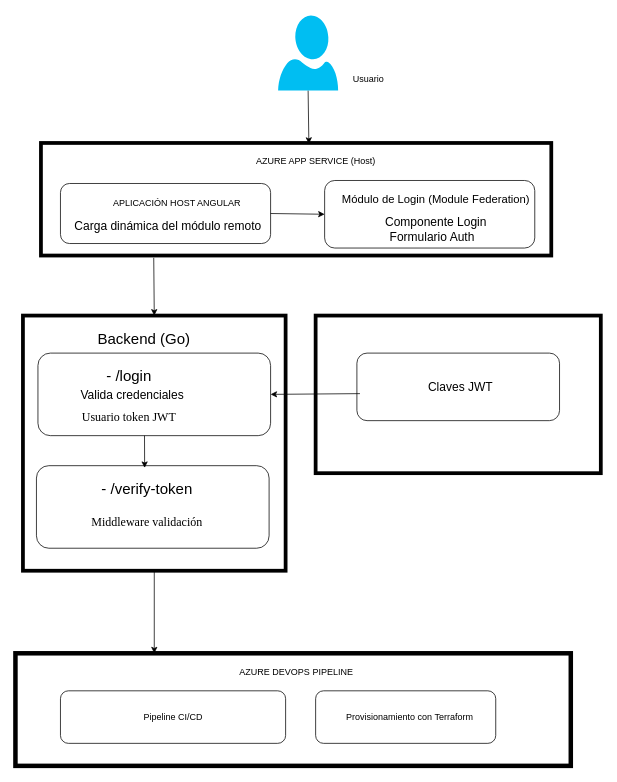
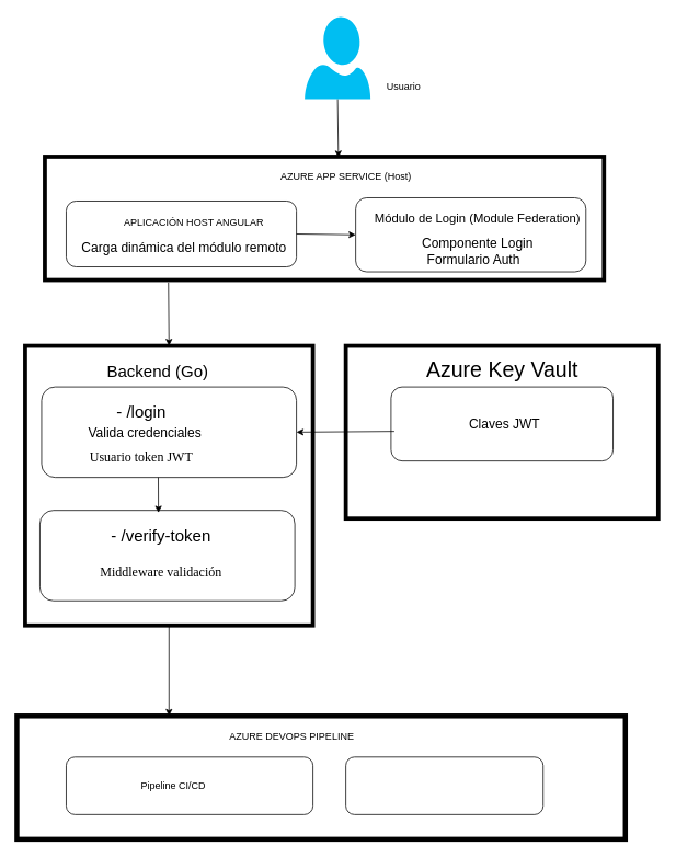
  <mxCell id="0" />
  <mxCell id="1" parent="0" />
  <mxCell id="2" value="&lt;font style=&quot;font-size: 20px;&quot;&gt;&lt;br&gt;&lt;/font&gt;&lt;pre style=&quot;font-family: Menlo, &amp;quot;Roboto Mono&amp;quot;, &amp;quot;Courier New&amp;quot;, Courier, monospace, Inter, sans-serif; overflow: auto; padding: 9.144px 13.716px; white-space: pre-wrap; word-break: break-all; font-style: normal; font-variant-ligatures: normal; font-variant-caps: normal; font-weight: 400; letter-spacing: normal; orphans: 2; text-align: start; text-indent: 0px; text-transform: none; widows: 2; word-spacing: 0px; -webkit-text-stroke-width: 0px; text-decoration-thickness: initial; text-decoration-style: initial; text-decoration-color: initial; margin: 0px !important;&quot;&gt;&lt;br&gt;&lt;/pre&gt;&lt;div&gt;&lt;br&gt;&lt;/div&gt;" style="rounded=0;whiteSpace=wrap;html=1;strokeColor=light-dark(#000000,#009900);strokeWidth=5;" parent="1" vertex="1"><mxGeometry x="30" y="420" width="350" height="340" as="geometry" /></mxCell>
  <mxCell id="3" value="" style="rounded=1;whiteSpace=wrap;html=1;" parent="1" vertex="1"><mxGeometry x="48" y="620" width="310" height="110" as="geometry" /></mxCell>
  <mxCell id="4" value="" style="rounded=1;whiteSpace=wrap;html=1;" parent="1" vertex="1"><mxGeometry x="50" y="470" width="310" height="110" as="geometry" /></mxCell>
  <mxCell id="5" value="" style="rounded=0;whiteSpace=wrap;html=1;strokeColor=light-dark(#000000,#3399FF);strokeWidth=5;" parent="1" vertex="1"><mxGeometry x="54" y="190" width="680" height="150" as="geometry" /></mxCell>
  <mxCell id="6" value="" style="rounded=1;whiteSpace=wrap;html=1;" parent="1" vertex="1"><mxGeometry x="80" y="244" width="280" height="80" as="geometry" /></mxCell>
  <mxCell id="7" value="" style="rounded=1;whiteSpace=wrap;html=1;" parent="1" vertex="1"><mxGeometry x="432" y="240" width="280" height="90" as="geometry" /></mxCell>
  <mxCell id="8" value="Usuario" style="text;html=1;align=center;verticalAlign=middle;resizable=0;points=[];autosize=1;strokeColor=none;fillColor=none;" parent="1" vertex="1"><mxGeometry x="460" y="90" width="60" height="30" as="geometry" /></mxCell>
  <mxCell id="9" value="" style="shape=image;html=1;verticalAlign=top;verticalLabelPosition=bottom;labelBackgroundColor=#ffffff;imageAspect=0;aspect=fixed;image=https://cdn0.iconfinder.com/data/icons/long-shadow-web-icons/512/angular-symbol-128.png" parent="1" vertex="1"><mxGeometry x="91" y="250" width="40" height="40" as="geometry" /></mxCell>
  <mxCell id="10" value="Módulo de Login (Module Federation)" style="text;html=1;align=center;verticalAlign=middle;resizable=0;points=[];autosize=1;strokeColor=none;fillColor=none;fontSize=15;" parent="1" vertex="1"><mxGeometry x="445" y="250" width="270" height="30" as="geometry" /></mxCell>
  <mxCell id="11" value="" style="rounded=0;whiteSpace=wrap;html=1;strokeColor=light-dark(#000000,#FFFF00);strokeWidth=5;" parent="1" vertex="1"><mxGeometry x="420" y="420" width="380" height="210" as="geometry" /></mxCell>
  <mxCell id="12" value="" style="endArrow=classic;html=1;rounded=0;exitX=0.5;exitY=1;exitDx=0;exitDy=0;exitPerimeter=0;entryX=0.525;entryY=0.007;entryDx=0;entryDy=0;entryPerimeter=0;" parent="1" source="13" target="5" edge="1"><mxGeometry width="50" height="50" relative="1" as="geometry"><mxPoint x="170" y="310.54" as="sourcePoint" /><mxPoint x="280" y="320.004" as="targetPoint" /></mxGeometry></mxCell>
  <mxCell id="13" value="" style="verticalLabelPosition=bottom;html=1;verticalAlign=top;align=center;strokeColor=none;fillColor=#00BEF2;shape=mxgraph.azure.user;" parent="1" vertex="1"><mxGeometry x="370" y="20" width="80" height="100" as="geometry" /></mxCell>
  <mxCell id="14" value="Backend (Go)" style="text;html=1;align=center;verticalAlign=middle;resizable=0;points=[];autosize=1;strokeColor=none;fillColor=none;fontSize=20;" parent="1" vertex="1"><mxGeometry x="116" y="430" width="150" height="40" as="geometry" /></mxCell>
  <mxCell id="15" value="- /login" style="text;html=1;align=center;verticalAlign=middle;resizable=0;points=[];autosize=1;strokeColor=none;fillColor=none;fontSize=20;" parent="1" vertex="1"><mxGeometry x="131" y="480" width="80" height="40" as="geometry" /></mxCell>
  <mxCell id="16" value="- /verify-token" style="text;html=1;align=center;verticalAlign=middle;resizable=0;points=[];autosize=1;strokeColor=none;fillColor=none;fontSize=20;" parent="1" vertex="1"><mxGeometry x="125" y="630" width="140" height="40" as="geometry" /></mxCell>
+ <mxCell id="17" value="Azure Key Vault " style="text;html=1;align=center;verticalAlign=middle;resizable=0;points=[];autosize=1;strokeColor=none;fillColor=none;fontSize=26;" parent="1" vertex="1"><mxGeometry x="505" y="430" width="210" height="40" as="geometry" /></mxCell>
  <mxCell id="18" value="APLICACIÓN HOST ANGULAR" style="text;html=1;align=center;verticalAlign=middle;resizable=0;points=[];autosize=1;strokeColor=none;fillColor=none;" parent="1" vertex="1"><mxGeometry x="140" y="255" width="190" height="30" as="geometry" /></mxCell>
  <mxCell id="19" value="AZURE APP SERVICE (Host)" style="text;html=1;align=center;verticalAlign=middle;resizable=0;points=[];autosize=1;strokeColor=none;fillColor=none;" parent="1" vertex="1"><mxGeometry x="330" y="200" width="180" height="30" as="geometry" /></mxCell>
  <mxCell id="20" value="" style="endArrow=classic;html=1;rounded=0;exitX=1;exitY=0.5;exitDx=0;exitDy=0;entryX=0;entryY=0.5;entryDx=0;entryDy=0;" parent="1" source="6" target="7" edge="1"><mxGeometry width="50" height="50" relative="1" as="geometry"><mxPoint x="360" y="360" as="sourcePoint" /><mxPoint x="410" y="310" as="targetPoint" /></mxGeometry></mxCell>
  <mxCell id="21" value="" style="rounded=1;whiteSpace=wrap;html=1;" parent="1" vertex="1"><mxGeometry x="475" y="470" width="270" height="90" as="geometry" /></mxCell>
  <mxCell id="22" value="" style="rounded=0;whiteSpace=wrap;html=1;strokeColor=light-dark(#000000,#B3B3B3);strokeWidth=6;" parent="1" vertex="1"><mxGeometry x="20" y="870" width="740" height="150" as="geometry" /></mxCell>
- <mxCell id="23" value="AZURE DEVOPS PIPELINE" style="text;html=1;align=center;verticalAlign=middle;resizable=0;points=[];autosize=1;strokeColor=none;fillColor=none;" parent="1" vertex="1"><mxGeometry x="309" y="880" width="170" height="30" as="geometry" /></mxCell>
+ <mxCell id="23" value="AZURE DEVOPS PIPELINE" style="text;html=1;align=center;verticalAlign=middle;resizable=0;points=[];autosize=1;strokeColor=none;fillColor=none;" parent="1" vertex="1"><mxGeometry x="269" y="880" width="170" height="30" as="geometry" /></mxCell>
  <mxCell id="24" value="" style="endArrow=classic;html=1;rounded=0;exitX=0.221;exitY=1.02;exitDx=0;exitDy=0;exitPerimeter=0;entryX=0.5;entryY=0;entryDx=0;entryDy=0;" parent="1" source="5" target="2" edge="1"><mxGeometry width="50" height="50" relative="1" as="geometry"><mxPoint x="360" y="510" as="sourcePoint" /><mxPoint x="410" y="460" as="targetPoint" /></mxGeometry></mxCell>
  <mxCell id="25" value="" style="endArrow=classic;html=1;rounded=0;exitX=0.5;exitY=1;exitDx=0;exitDy=0;entryX=0.25;entryY=0;entryDx=0;entryDy=0;" parent="1" source="2" target="22" edge="1"><mxGeometry width="50" height="50" relative="1" as="geometry"><mxPoint x="360" y="910" as="sourcePoint" /><mxPoint x="410" y="860" as="targetPoint" /></mxGeometry></mxCell>
  <mxCell id="26" value="" style="rounded=1;whiteSpace=wrap;html=1;" parent="1" vertex="1"><mxGeometry x="80" y="920" width="300" height="70" as="geometry" /></mxCell>
- <mxCell id="27" value="Pipeline CI/CD" style="text;html=1;align=center;verticalAlign=middle;resizable=0;points=[];autosize=1;strokeColor=none;fillColor=none;" parent="1" vertex="1"><mxGeometry x="180" y="940" width="100" height="30" as="geometry" /></mxCell>
+ <mxCell id="27" value="Pipeline CI/CD" style="text;html=1;align=center;verticalAlign=middle;resizable=0;points=[];autosize=1;strokeColor=none;fillColor=none;" parent="1" vertex="1"><mxGeometry x="160" y="940" width="100" height="30" as="geometry" /></mxCell>
  <mxCell id="28" value="" style="rounded=1;whiteSpace=wrap;html=1;" parent="1" vertex="1"><mxGeometry x="420" y="920" width="240" height="70" as="geometry" /></mxCell>
- <mxCell id="29" value="Provisionamiento con Terraform" style="text;html=1;align=center;verticalAlign=middle;resizable=0;points=[];autosize=1;strokeColor=none;fillColor=none;" parent="1" vertex="1"><mxGeometry x="450" y="940" width="190" height="30" as="geometry" /></mxCell>
  <mxCell id="30" value="&lt;span style=&quot;font-size:12.0pt;mso-bidi-font-size:11.0pt;&lt;br/&gt;font-family:&amp;quot;Times New Roman&amp;quot;,serif;mso-fareast-font-family:&amp;quot;Times New Roman&amp;quot;;&lt;br/&gt;mso-ansi-language:ES-CO;mso-fareast-language:EN-US;mso-bidi-language:AR-SA&quot;&gt;Valida credenciales&amp;nbsp; &amp;nbsp; &amp;nbsp; &amp;nbsp;&lt;/span&gt;" style="text;html=1;align=center;verticalAlign=middle;resizable=0;points=[];autosize=1;strokeColor=none;fillColor=none;" vertex="1" parent="1"><mxGeometry x="96" y="510" width="190" height="30" as="geometry" /></mxCell>
  <mxCell id="31" value="&lt;span style=&quot;font-size:12.0pt;mso-bidi-font-size:&lt;br/&gt;11.0pt;font-family:&amp;quot;Times New Roman&amp;quot;,serif;mso-fareast-font-family:&amp;quot;Times New Roman&amp;quot;;&lt;br/&gt;mso-ansi-language:EN-US;mso-fareast-language:EN-US;mso-bidi-language:AR-SA&quot; lang=&quot;EN-US&quot;&gt;Usuario token JWT&lt;/span&gt;" style="text;html=1;align=center;verticalAlign=middle;resizable=0;points=[];autosize=1;strokeColor=none;fillColor=none;" vertex="1" parent="1"><mxGeometry x="101" y="540" width="140" height="30" as="geometry" /></mxCell>
  <mxCell id="32" value="&lt;span style=&quot;font-size:12.0pt;mso-bidi-font-size:&lt;br/&gt;11.0pt;font-family:&amp;quot;Times New Roman&amp;quot;,serif;mso-fareast-font-family:&amp;quot;Times New Roman&amp;quot;;&lt;br/&gt;mso-ansi-language:EN-US;mso-fareast-language:EN-US;mso-bidi-language:AR-SA&quot; lang=&quot;EN-US&quot;&gt;Middleware validación&amp;nbsp; &amp;nbsp; &amp;nbsp;&lt;/span&gt;" style="text;html=1;align=center;verticalAlign=middle;resizable=0;points=[];autosize=1;strokeColor=none;fillColor=none;" vertex="1" parent="1"><mxGeometry x="110" y="680" width="190" height="30" as="geometry" /></mxCell>
  <mxCell id="33" value="&lt;span style=&quot;font-size:12.0pt;mso-bidi-font-size:11.0pt;&lt;br/&gt;font-family:&amp;quot;Times New Roman&amp;quot;,serif;mso-fareast-font-family:&amp;quot;Times New Roman&amp;quot;;&lt;br/&gt;mso-ansi-language:ES-CO;mso-fareast-language:EN-US;mso-bidi-language:AR-SA&quot;&gt;Claves JWT&amp;nbsp; &amp;nbsp; &amp;nbsp; &amp;nbsp; &amp;nbsp;&amp;nbsp;&lt;/span&gt;" style="text;html=1;align=center;verticalAlign=middle;resizable=0;points=[];autosize=1;strokeColor=none;fillColor=none;" vertex="1" parent="1"><mxGeometry x="560" y="500" width="150" height="30" as="geometry" /></mxCell>
  <mxCell id="34" value="" style="endArrow=classic;html=1;rounded=0;exitX=0.015;exitY=0.6;exitDx=0;exitDy=0;exitPerimeter=0;entryX=1;entryY=0.5;entryDx=0;entryDy=0;" edge="1" parent="1" source="21" target="4"><mxGeometry width="50" height="50" relative="1" as="geometry"><mxPoint x="380" y="570" as="sourcePoint" /><mxPoint x="430" y="520" as="targetPoint" /></mxGeometry></mxCell>
  <mxCell id="35" value="" style="endArrow=classic;html=1;rounded=0;exitX=0.458;exitY=1;exitDx=0;exitDy=0;exitPerimeter=0;entryX=0.465;entryY=0.027;entryDx=0;entryDy=0;entryPerimeter=0;" edge="1" parent="1" source="4" target="3"><mxGeometry width="50" height="50" relative="1" as="geometry"><mxPoint x="380" y="570" as="sourcePoint" /><mxPoint x="430" y="520" as="targetPoint" /></mxGeometry></mxCell>
  <mxCell id="36" value="&lt;span style=&quot;font-size:12.0pt;mso-bidi-font-size:11.0pt;&lt;br/&gt;font-family:&amp;quot;Times New Roman&amp;quot;,serif;mso-fareast-font-family:&amp;quot;Times New Roman&amp;quot;;&lt;br/&gt;mso-ansi-language:ES-CO;mso-fareast-language:EN-US;mso-bidi-language:AR-SA&quot;&gt;Carga dinámica del&amp;nbsp;&lt;/span&gt;&lt;span style=&quot;font-size:12.0pt;mso-bidi-font-size:11.0pt;&lt;br/&gt;font-family:&amp;quot;Times New Roman&amp;quot;,serif;mso-fareast-font-family:&amp;quot;Times New Roman&amp;quot;;&lt;br/&gt;mso-ansi-language:ES-CO;mso-fareast-language:EN-US;mso-bidi-language:AR-SA&quot;&gt;módulo remoto&lt;/span&gt;" style="text;html=1;align=center;verticalAlign=middle;resizable=0;points=[];autosize=1;strokeColor=none;fillColor=none;" vertex="1" parent="1"><mxGeometry x="88" y="285" width="270" height="30" as="geometry" /></mxCell>
  <mxCell id="37" value="&lt;span style=&quot;font-size:12.0pt;mso-bidi-font-size:11.0pt;&lt;br/&gt;font-family:&amp;quot;Times New Roman&amp;quot;,serif;mso-fareast-font-family:&amp;quot;Times New Roman&amp;quot;;&lt;br/&gt;mso-ansi-language:ES-CO;mso-fareast-language:EN-US;mso-bidi-language:AR-SA&quot;&gt;Componente Login&lt;/span&gt;" style="text;html=1;align=center;verticalAlign=middle;resizable=0;points=[];autosize=1;strokeColor=none;fillColor=none;" vertex="1" parent="1"><mxGeometry x="500" y="280" width="160" height="30" as="geometry" /></mxCell>
  <mxCell id="38" value="&lt;span style=&quot;font-size:12.0pt;mso-bidi-font-size:11.0pt;&lt;br/&gt;font-family:&amp;quot;Times New Roman&amp;quot;,serif;mso-fareast-font-family:&amp;quot;Times New Roman&amp;quot;;&lt;br/&gt;mso-ansi-language:ES-CO;mso-fareast-language:EN-US;mso-bidi-language:AR-SA&quot;&gt;Formulario Auth&lt;/span&gt;" style="text;html=1;align=center;verticalAlign=middle;resizable=0;points=[];autosize=1;strokeColor=none;fillColor=none;" vertex="1" parent="1"><mxGeometry x="505" y="300" width="140" height="30" as="geometry" /></mxCell>
